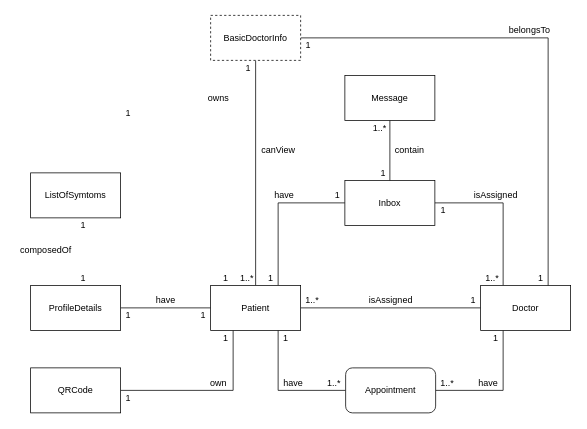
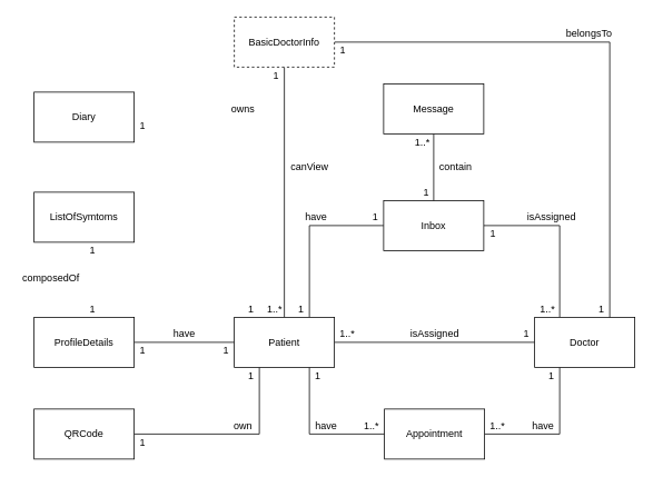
  <mxCell id="0" />
  <mxCell id="1" parent="0" />
  <mxCell id="2" style="edgeStyle=orthogonalEdgeStyle;rounded=0;orthogonalLoop=1;jettySize=auto;html=1;exitX=1;exitY=0.5;exitDx=0;exitDy=0;entryX=0;entryY=0.5;entryDx=0;entryDy=0;endArrow=none;endFill=0;" parent="1" source="8" target="11" edge="1"><mxGeometry relative="1" as="geometry" /></mxCell>
  <mxCell id="3" style="edgeStyle=orthogonalEdgeStyle;rounded=0;orthogonalLoop=1;jettySize=auto;html=1;exitX=0.75;exitY=1;exitDx=0;exitDy=0;entryX=0;entryY=0.5;entryDx=0;entryDy=0;endArrow=none;endFill=0;" parent="1" source="8" target="12" edge="1"><mxGeometry relative="1" as="geometry" /></mxCell>
  <mxCell id="4" style="edgeStyle=orthogonalEdgeStyle;rounded=0;orthogonalLoop=1;jettySize=auto;html=1;exitX=0.75;exitY=0;exitDx=0;exitDy=0;entryX=0;entryY=0.5;entryDx=0;entryDy=0;endArrow=none;endFill=0;" parent="1" source="8" target="14" edge="1"><mxGeometry relative="1" as="geometry" /></mxCell>
  <mxCell id="5" style="edgeStyle=orthogonalEdgeStyle;rounded=0;orthogonalLoop=1;jettySize=auto;html=1;exitX=0.25;exitY=1;exitDx=0;exitDy=0;entryX=1;entryY=0.5;entryDx=0;entryDy=0;endArrow=none;endFill=0;" parent="1" source="8" target="18" edge="1"><mxGeometry relative="1" as="geometry" /></mxCell>
  <mxCell id="6" style="edgeStyle=orthogonalEdgeStyle;rounded=0;orthogonalLoop=1;jettySize=auto;html=1;exitX=0;exitY=0.5;exitDx=0;exitDy=0;entryX=1;entryY=0.5;entryDx=0;entryDy=0;endArrow=none;endFill=0;" parent="1" source="8" target="13" edge="1"><mxGeometry relative="1" as="geometry" /></mxCell>
  <mxCell id="7" style="edgeStyle=none;rounded=0;orthogonalLoop=1;jettySize=auto;html=1;exitX=0.5;exitY=0;exitDx=0;exitDy=0;entryX=0.5;entryY=1;entryDx=0;entryDy=0;endArrow=none;endFill=0;" edge="1" parent="1" source="8" target="47"><mxGeometry relative="1" as="geometry" /></mxCell>
  <mxCell id="8" value="Patient" style="rounded=0;whiteSpace=wrap;html=1;" parent="1" vertex="1"><mxGeometry x="280" y="380" width="120" height="60" as="geometry" /></mxCell>
  <mxCell id="9" style="edgeStyle=orthogonalEdgeStyle;rounded=0;orthogonalLoop=1;jettySize=auto;html=1;exitX=0.25;exitY=1;exitDx=0;exitDy=0;entryX=1;entryY=0.5;entryDx=0;entryDy=0;endArrow=none;endFill=0;" parent="1" source="11" target="12" edge="1"><mxGeometry relative="1" as="geometry" /></mxCell>
  <mxCell id="10" style="edgeStyle=orthogonalEdgeStyle;rounded=0;orthogonalLoop=1;jettySize=auto;html=1;exitX=0.25;exitY=0;exitDx=0;exitDy=0;entryX=1;entryY=0.5;entryDx=0;entryDy=0;endArrow=none;endFill=0;" parent="1" source="11" target="14" edge="1"><mxGeometry relative="1" as="geometry" /></mxCell>
  <mxCell id="11" value="Doctor" style="rounded=0;whiteSpace=wrap;html=1;" parent="1" vertex="1"><mxGeometry x="640" y="380" width="120" height="60" as="geometry" /></mxCell>
- <mxCell id="12" value="Appointment" style="whiteSpace=wrap;html=1;rounded=1;" parent="1" vertex="1"><mxGeometry x="460" y="490" width="120" height="60" as="geometry" /></mxCell>
+ <mxCell id="12" value="Appointment" style="rounded=0;whiteSpace=wrap;html=1;" parent="1" vertex="1"><mxGeometry x="460" y="490" width="120" height="60" as="geometry" /></mxCell>
  <mxCell id="13" value="ProfileDetails" style="rounded=0;whiteSpace=wrap;html=1;" parent="1" vertex="1"><mxGeometry x="40" y="380" width="120" height="60" as="geometry" /></mxCell>
  <mxCell id="14" value="Inbox" style="rounded=0;whiteSpace=wrap;html=1;" parent="1" vertex="1"><mxGeometry x="459" y="240" width="120" height="60" as="geometry" /></mxCell>
  <mxCell id="15" style="edgeStyle=orthogonalEdgeStyle;rounded=0;orthogonalLoop=1;jettySize=auto;html=1;exitX=0.5;exitY=1;exitDx=0;exitDy=0;entryX=0.5;entryY=0;entryDx=0;entryDy=0;endArrow=none;endFill=0;" parent="1" source="16" target="14" edge="1"><mxGeometry relative="1" as="geometry" /></mxCell>
  <mxCell id="16" value="Message" style="rounded=0;whiteSpace=wrap;html=1;" parent="1" vertex="1"><mxGeometry x="459" y="100" width="120" height="60" as="geometry" /></mxCell>
  <mxCell id="17" value="ListOfSymtoms" style="rounded=0;whiteSpace=wrap;html=1;" parent="1" vertex="1"><mxGeometry x="40" y="230" width="120" height="60" as="geometry" /></mxCell>
  <mxCell id="18" value="QRCode" style="rounded=0;whiteSpace=wrap;html=1;" parent="1" vertex="1"><mxGeometry x="40" y="490" width="120" height="60" as="geometry" /></mxCell>
  <mxCell id="19" value="isAssigned" style="text;html=1;align=center;verticalAlign=middle;resizable=0;points=[];autosize=1;strokeColor=none;fillColor=none;" parent="1" vertex="1"><mxGeometry x="485" y="390" width="70" height="20" as="geometry" /></mxCell>
  <mxCell id="20" value="1" style="text;html=1;align=center;verticalAlign=middle;resizable=0;points=[];autosize=1;strokeColor=none;fillColor=none;" parent="1" vertex="1"><mxGeometry x="620" y="390" width="20" height="20" as="geometry" /></mxCell>
  <mxCell id="21" value="1..*" style="text;html=1;align=center;verticalAlign=middle;resizable=0;points=[];autosize=1;strokeColor=none;fillColor=none;" parent="1" vertex="1"><mxGeometry x="400" y="390" width="30" height="20" as="geometry" /></mxCell>
  <mxCell id="22" value="have" style="text;html=1;align=center;verticalAlign=middle;resizable=0;points=[];autosize=1;strokeColor=none;fillColor=none;" parent="1" vertex="1"><mxGeometry x="370" y="500" width="40" height="20" as="geometry" /></mxCell>
  <mxCell id="23" value="1" style="text;html=1;align=center;verticalAlign=middle;resizable=0;points=[];autosize=1;strokeColor=none;fillColor=none;" parent="1" vertex="1"><mxGeometry x="370" y="440" width="20" height="20" as="geometry" /></mxCell>
  <mxCell id="24" value="1..*" style="text;html=1;align=center;verticalAlign=middle;resizable=0;points=[];autosize=1;strokeColor=none;fillColor=none;" parent="1" vertex="1"><mxGeometry x="429" y="500" width="30" height="20" as="geometry" /></mxCell>
  <mxCell id="25" value="have" style="text;html=1;align=center;verticalAlign=middle;resizable=0;points=[];autosize=1;strokeColor=none;fillColor=none;" parent="1" vertex="1"><mxGeometry x="630" y="500" width="40" height="20" as="geometry" /></mxCell>
  <mxCell id="26" value="1" style="text;html=1;align=center;verticalAlign=middle;resizable=0;points=[];autosize=1;strokeColor=none;fillColor=none;" parent="1" vertex="1"><mxGeometry x="650" y="440" width="20" height="20" as="geometry" /></mxCell>
  <mxCell id="27" value="1..*" style="text;html=1;align=center;verticalAlign=middle;resizable=0;points=[];autosize=1;strokeColor=none;fillColor=none;" parent="1" vertex="1"><mxGeometry x="580" y="500" width="30" height="20" as="geometry" /></mxCell>
  <mxCell id="28" value="have" style="text;html=1;align=center;verticalAlign=middle;resizable=0;points=[];autosize=1;strokeColor=none;fillColor=none;" parent="1" vertex="1"><mxGeometry x="358" y="250" width="40" height="20" as="geometry" /></mxCell>
  <mxCell id="29" value="isAssigned" style="text;html=1;align=center;verticalAlign=middle;resizable=0;points=[];autosize=1;strokeColor=none;fillColor=none;" parent="1" vertex="1"><mxGeometry x="625" y="250" width="70" height="20" as="geometry" /></mxCell>
  <mxCell id="30" value="1" style="text;html=1;align=center;verticalAlign=middle;resizable=0;points=[];autosize=1;strokeColor=none;fillColor=none;" parent="1" vertex="1"><mxGeometry x="350" y="360" width="20" height="20" as="geometry" /></mxCell>
  <mxCell id="31" value="1" style="text;html=1;align=center;verticalAlign=middle;resizable=0;points=[];autosize=1;strokeColor=none;fillColor=none;" parent="1" vertex="1"><mxGeometry x="439" y="250" width="20" height="20" as="geometry" /></mxCell>
  <mxCell id="32" value="1..*" style="text;html=1;align=center;verticalAlign=middle;resizable=0;points=[];autosize=1;strokeColor=none;fillColor=none;" parent="1" vertex="1"><mxGeometry x="640" y="360" width="30" height="20" as="geometry" /></mxCell>
  <mxCell id="33" value="1" style="text;html=1;align=center;verticalAlign=middle;resizable=0;points=[];autosize=1;strokeColor=none;fillColor=none;" parent="1" vertex="1"><mxGeometry x="580" y="270" width="20" height="20" as="geometry" /></mxCell>
  <mxCell id="34" value="1..*" style="text;html=1;align=center;verticalAlign=middle;resizable=0;points=[];autosize=1;strokeColor=none;fillColor=none;" parent="1" vertex="1"><mxGeometry x="490" y="160" width="30" height="20" as="geometry" /></mxCell>
  <mxCell id="35" value="1" style="text;html=1;align=center;verticalAlign=middle;resizable=0;points=[];autosize=1;strokeColor=none;fillColor=none;" parent="1" vertex="1"><mxGeometry x="500" y="220" width="20" height="20" as="geometry" /></mxCell>
  <mxCell id="36" value="contain" style="text;html=1;align=center;verticalAlign=middle;resizable=0;points=[];autosize=1;strokeColor=none;fillColor=none;" parent="1" vertex="1"><mxGeometry x="520" y="190" width="50" height="20" as="geometry" /></mxCell>
  <mxCell id="37" value="own" style="text;html=1;align=center;verticalAlign=middle;resizable=0;points=[];autosize=1;strokeColor=none;fillColor=none;" parent="1" vertex="1"><mxGeometry x="270" y="500" width="40" height="20" as="geometry" /></mxCell>
  <mxCell id="38" value="1" style="text;html=1;align=center;verticalAlign=middle;resizable=0;points=[];autosize=1;strokeColor=none;fillColor=none;" parent="1" vertex="1"><mxGeometry x="290" y="440" width="20" height="20" as="geometry" /></mxCell>
  <mxCell id="39" value="1" style="text;html=1;align=center;verticalAlign=middle;resizable=0;points=[];autosize=1;strokeColor=none;fillColor=none;" parent="1" vertex="1"><mxGeometry x="160" y="520" width="20" height="20" as="geometry" /></mxCell>
  <mxCell id="40" value="have" style="text;html=1;align=center;verticalAlign=middle;resizable=0;points=[];autosize=1;strokeColor=none;fillColor=none;" parent="1" vertex="1"><mxGeometry x="200" y="390" width="40" height="20" as="geometry" /></mxCell>
  <mxCell id="41" value="1" style="text;html=1;align=center;verticalAlign=middle;resizable=0;points=[];autosize=1;strokeColor=none;fillColor=none;" parent="1" vertex="1"><mxGeometry x="160" y="410" width="20" height="20" as="geometry" /></mxCell>
  <mxCell id="42" value="1" style="text;html=1;align=center;verticalAlign=middle;resizable=0;points=[];autosize=1;strokeColor=none;fillColor=none;" parent="1" vertex="1"><mxGeometry x="260" y="410" width="20" height="20" as="geometry" /></mxCell>
  <mxCell id="43" value="1" style="text;html=1;align=center;verticalAlign=middle;resizable=0;points=[];autosize=1;strokeColor=none;fillColor=none;" parent="1" vertex="1"><mxGeometry x="100" y="360" width="20" height="20" as="geometry" /></mxCell>
  <mxCell id="44" value="1" style="text;html=1;align=center;verticalAlign=middle;resizable=0;points=[];autosize=1;strokeColor=none;fillColor=none;" parent="1" vertex="1"><mxGeometry x="100" y="290" width="20" height="20" as="geometry" /></mxCell>
  <mxCell id="45" value="composedOf" style="text;html=1;align=center;verticalAlign=middle;resizable=0;points=[];autosize=1;strokeColor=none;fillColor=none;" parent="1" vertex="1"><mxGeometry x="20" y="323" width="80" height="20" as="geometry" /></mxCell>
  <mxCell id="46" style="edgeStyle=orthogonalEdgeStyle;rounded=0;orthogonalLoop=1;jettySize=auto;html=1;exitX=1;exitY=0.5;exitDx=0;exitDy=0;entryX=0.75;entryY=0;entryDx=0;entryDy=0;endArrow=none;endFill=0;" edge="1" parent="1" source="47" target="11"><mxGeometry relative="1" as="geometry" /></mxCell>
  <mxCell id="47" value="BasicDoctorInfo" style="rounded=0;whiteSpace=wrap;html=1;dashed=1;" vertex="1" parent="1"><mxGeometry x="280" y="20" width="120" height="60" as="geometry" /></mxCell>
  <mxCell id="48" value="canView" style="text;html=1;align=center;verticalAlign=middle;resizable=0;points=[];autosize=1;strokeColor=none;fillColor=none;" vertex="1" parent="1"><mxGeometry x="340" y="190" width="60" height="20" as="geometry" /></mxCell>
  <mxCell id="49" value="1" style="text;html=1;align=center;verticalAlign=middle;resizable=0;points=[];autosize=1;strokeColor=none;fillColor=none;" vertex="1" parent="1"><mxGeometry x="320" y="80" width="20" height="20" as="geometry" /></mxCell>
  <mxCell id="50" value="1..*" style="text;html=1;align=center;verticalAlign=middle;resizable=0;points=[];autosize=1;strokeColor=none;fillColor=none;" vertex="1" parent="1"><mxGeometry x="313" y="360" width="30" height="20" as="geometry" /></mxCell>
  <mxCell id="51" value="belongsTo" style="text;html=1;align=center;verticalAlign=middle;resizable=0;points=[];autosize=1;strokeColor=none;fillColor=none;" vertex="1" parent="1"><mxGeometry x="670" y="30" width="70" height="20" as="geometry" /></mxCell>
  <mxCell id="52" value="1" style="text;html=1;align=center;verticalAlign=middle;resizable=0;points=[];autosize=1;strokeColor=none;fillColor=none;" vertex="1" parent="1"><mxGeometry x="710" y="360" width="20" height="20" as="geometry" /></mxCell>
  <mxCell id="53" value="1" style="text;html=1;align=center;verticalAlign=middle;resizable=0;points=[];autosize=1;strokeColor=none;fillColor=none;" vertex="1" parent="1"><mxGeometry x="400" y="50" width="20" height="20" as="geometry" /></mxCell>
+ <mxCell id="54" value="Diary" style="rounded=0;whiteSpace=wrap;html=1;" vertex="1" parent="1"><mxGeometry x="40" y="110" width="120" height="60" as="geometry" /></mxCell>
  <mxCell id="55" value="owns" style="text;html=1;align=center;verticalAlign=middle;resizable=0;points=[];autosize=1;strokeColor=none;fillColor=none;" vertex="1" parent="1"><mxGeometry x="270" y="120" width="40" height="20" as="geometry" /></mxCell>
  <mxCell id="56" value="1" style="text;html=1;align=center;verticalAlign=middle;resizable=0;points=[];autosize=1;strokeColor=none;fillColor=none;" vertex="1" parent="1"><mxGeometry x="160" y="140" width="20" height="20" as="geometry" /></mxCell>
  <mxCell id="57" value="1" style="text;html=1;align=center;verticalAlign=middle;resizable=0;points=[];autosize=1;strokeColor=none;fillColor=none;" vertex="1" parent="1"><mxGeometry x="290" y="360" width="20" height="20" as="geometry" /></mxCell>
